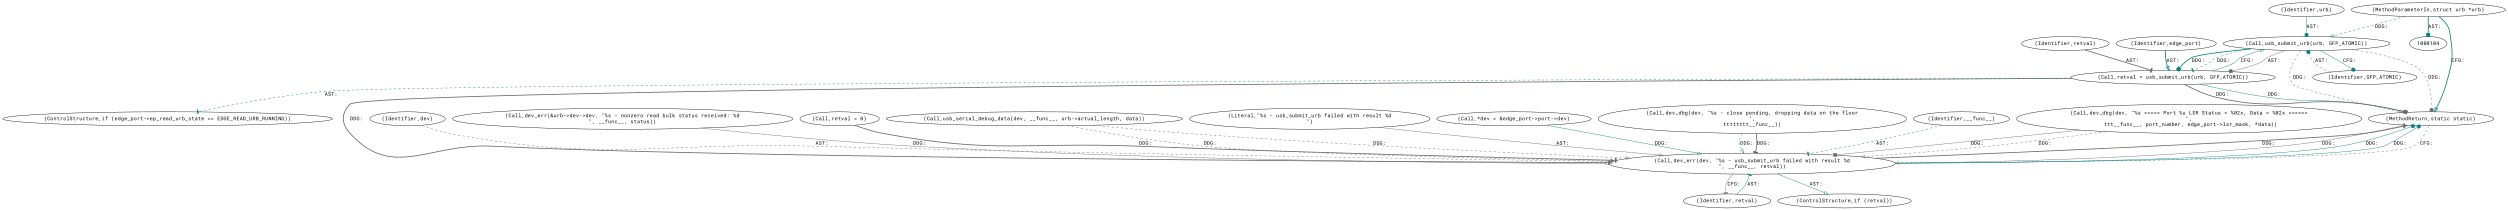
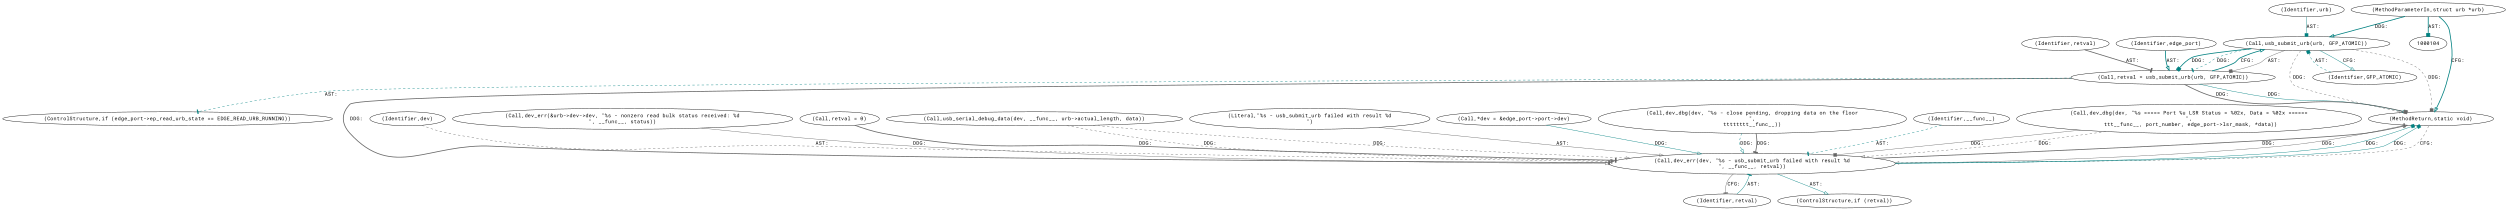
  digraph {
    fontname="Roboto Mono"
    node [fontname="Roboto Mono"]
    edge [arrowhead=onormal color=teal fontname="Roboto Mono" style=solid]
    n1 [label="(MethodParameterIn,struct urb *urb)"]
    n2 [label="(Call,usb_submit_urb(urb, GFP_ATOMIC))"]
-   n3 [label="(MethodReturn,static static)"]
+   n3 [label="(MethodReturn,static void)"]
    1000104
    n5 [label="(Call,retval = usb_submit_urb(urb, GFP_ATOMIC))"]
    n6 [label="(Identifier,GFP_ATOMIC)"]
    n7 [label="(Call,dev_err(dev, \"%s - usb_submit_urb failed with result %d\n\", __func__, retval))"]
    n8 [label="(ControlStructure,if (edge_port->ep_read_urb_state == EDGE_READ_URB_RUNNING))"]
    n9 [label="(Identifier,retval)"]
    n10 [label="(ControlStructure,if (retval))"]
    n11 [label="(Identifier,retval)"]
    n12 [label="(Identifier,dev)"]
    n13 [label="(Call,dev_err(&urb->dev->dev, \"%s - nonzero read bulk status received: %d\n\", __func__, status))"]
    n14 [label="(Identifier,urb)"]
    n15 [label="(Call,retval = 0)"]
    n16 [label="(Call,usb_serial_debug_data(dev, __func__, urb->actual_length, data))"]
    n17 [label="(Literal,\"%s - usb_submit_urb failed with result %d\n\")"]
    n18 [label="(Identifier,edge_port)"]
    n19 [label="(Call,*dev = &edge_port->port->dev)"]
    n20 [label="(Call,dev_dbg(dev, \"%s - close pending, dropping data on the floor\n\",\n\t\t\t\t\t\t\t\t__func__))"]
    n21 [label="(Identifier,__func__)"]
    n22 [label="(Call,dev_dbg(dev, \"%s ===== Port %u LSR Status = %02x, Data = %02x ======\n\",\n \t\t\t__func__, port_number, edge_port->lsr_mask, *data))"]
-   n1 -> n2 [label="DDG: " style=dashed]
+   n1 -> n2 [label="DDG: " style=bold]
    n1 -> n3 [label="CFG: " style=bold]
    n1 -> 1000104 [arrowhead=box label="AST: " style=bold]
    n2 -> n3 [color=gray40 label="DDG: " style=dashed]
    n2 -> n3 [arrowhead=box color=gray40 label="DDG: " style=dashed]
    n2 -> n5 [arrowhead=box color=gray40 label="AST: "]
    n2 -> n5 [arrowhead=box label="DDG: " style=bold]
    n2 -> n5 [arrowhead=tee label="DDG: " style=dashed]
-   n2 -> n6 [arrowhead=box label="CFG: "]
+   n2 -> n6 [label="CFG: "]
    n3 -> n7 [color=gray40 label="CFG: " style=dashed]
-   n5 -> n2 [label="CFG: "]
+   n5 -> n2 [label="CFG: " style=bold]
    n5 -> n3 [label="DDG: "]
    n5 -> n3 [arrowhead=box color=gray40 label="DDG: " style=bold]
    n5 -> n7 [arrowhead=tee color=gray40 label="DDG: " style=bold]
    n5 -> n8 [arrowhead=tee label="AST: " style=dashed]
    n6 -> n2 [arrowhead=box label="AST: " style=dashed]
    n7 -> n3 [color=gray40 label="DDG: " style=bold]
    n7 -> n3 [arrowhead=tee color=gray40 label="DDG: "]
    n7 -> n3 [arrowhead=box label="DDG: "]
    n7 -> n3 [arrowhead=box label="DDG: "]
    n7 -> n9 [arrowhead=tee color=gray40 label="CFG: "]
    n7 -> n10 [label="AST: "]
    n9 -> n7 [arrowhead=tee label="AST: "]
    n11 -> n5 [arrowhead=tee color=gray40 label="AST: " style=bold]
    n12 -> n7 [arrowhead=tee color=gray40 label="AST: " style=dashed]
    n13 -> n7 [color=gray40 label="DDG: "]
    n14 -> n2 [arrowhead=box label="AST: "]
    n15 -> n7 [arrowhead=tee color=gray40 label="DDG: " style=bold]
    n16 -> n7 [color=gray40 label="DDG: " style=dashed]
    n16 -> n7 [color=gray40 label="DDG: " style=dashed]
    n17 -> n7 [color=gray40 label="AST: "]
    n18 -> n5 [label="AST: " style=bold]
    n19 -> n7 [label="DDG: "]
    n20 -> n7 [label="DDG: " style=dashed]
    n20 -> n7 [arrowhead=tee color=gray40 label="DDG: " style=bold]
    n21 -> n7 [arrowhead=tee label="AST: " style=dashed]
    n22 -> n7 [arrowhead=box color=gray40 label="DDG: "]
    n22 -> n7 [color=gray40 label="DDG: " style=dashed]
  }
